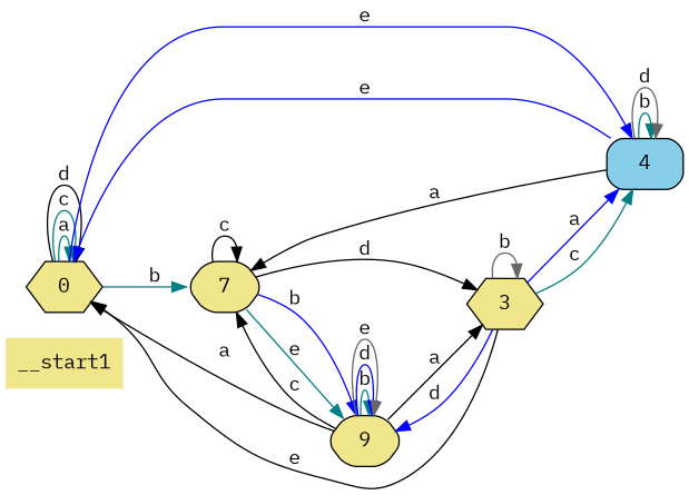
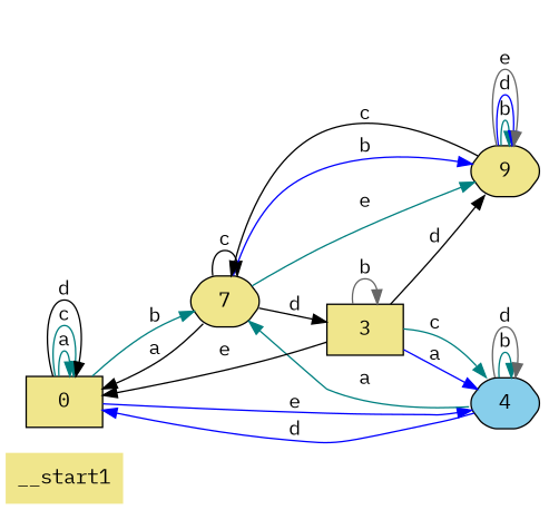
  digraph {
    fontname="IBM Plex Mono"
    rankdir=LR
    node [fillcolor=khaki fontname="IBM Plex Mono" shape=box style=filled color=black]
    edge [color=teal fontname="IBM Plex Mono"]
    n1 [label=__start1 shape=none color=""]
-   n2 [label=0 shape=hexagon]
+   n2 [label=0]
    n3 [label=7 shape=hexagon style="rounded,filled"]
-   n4 [fillcolor=skyblue label=4 style="rounded,filled"]
+   n4 [fillcolor=skyblue label=4 shape=hexagon style="rounded,filled"]
    n5 [label=9 shape=hexagon style="rounded,filled"]
-   n6 [label=3 shape=hexagon]
+   n6 [label=3]
    n2 -> n2 [label=a]
    n2 -> n2 [label=c]
    n2 -> n2 [color=black label=d]
    n2 -> n3 [label=b]
    n2 -> n4 [color=blue label=e]
-   n5 -> n2 [color=black label=a]
+   n3 -> n2 [color=black label=a]
    n3 -> n3 [color=black label=c]
    n3 -> n5 [color=blue label=b]
    n3 -> n5 [label=e]
    n3 -> n6 [color=black label=d]
-   n4 -> n2 [color=blue label=e]
-   n4 -> n3 [color=black label=a]
+   n4 -> n2 [color=blue label=d]
+   n4 -> n3 [label=a]
    n4 -> n4 [label=b]
    n4 -> n4 [color=gray40 label=d]
    n5 -> n3 [color=black label=c]
    n5 -> n5 [label=b]
    n5 -> n5 [color=blue label=d]
    n5 -> n5 [color=gray40 label=e]
-   n5 -> n6 [color=black label=a]
    n6 -> n2 [color=black label=e]
    n6 -> n4 [color=blue label=a]
    n6 -> n4 [label=c]
-   n6 -> n5 [color=blue label=d]
+   n6 -> n5 [color=black label=d]
    n6 -> n6 [color=gray40 label=b]
  }
